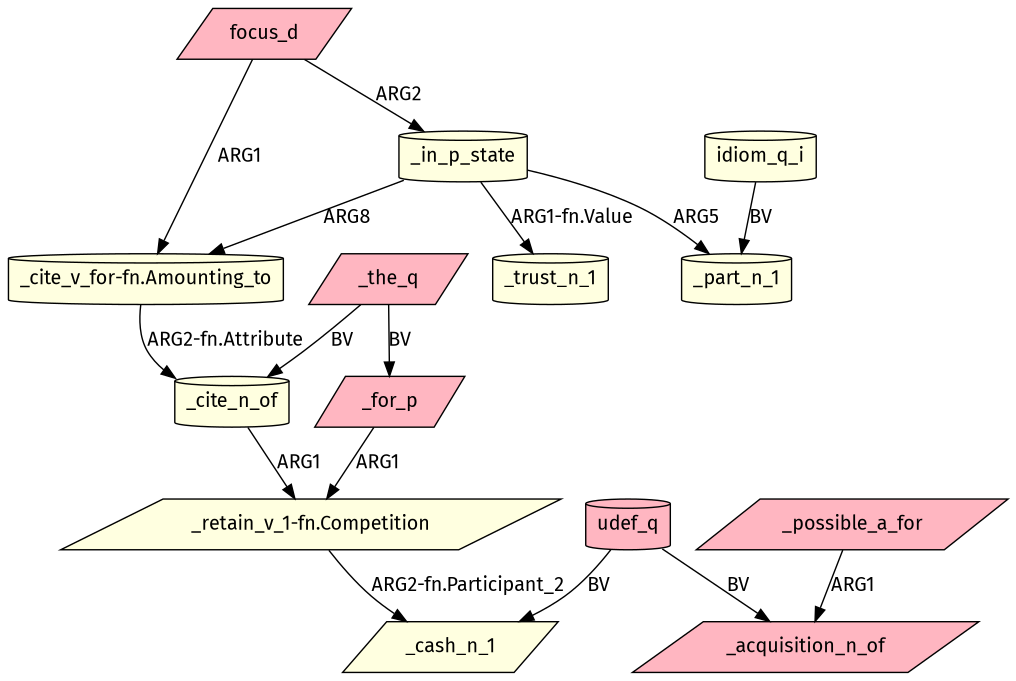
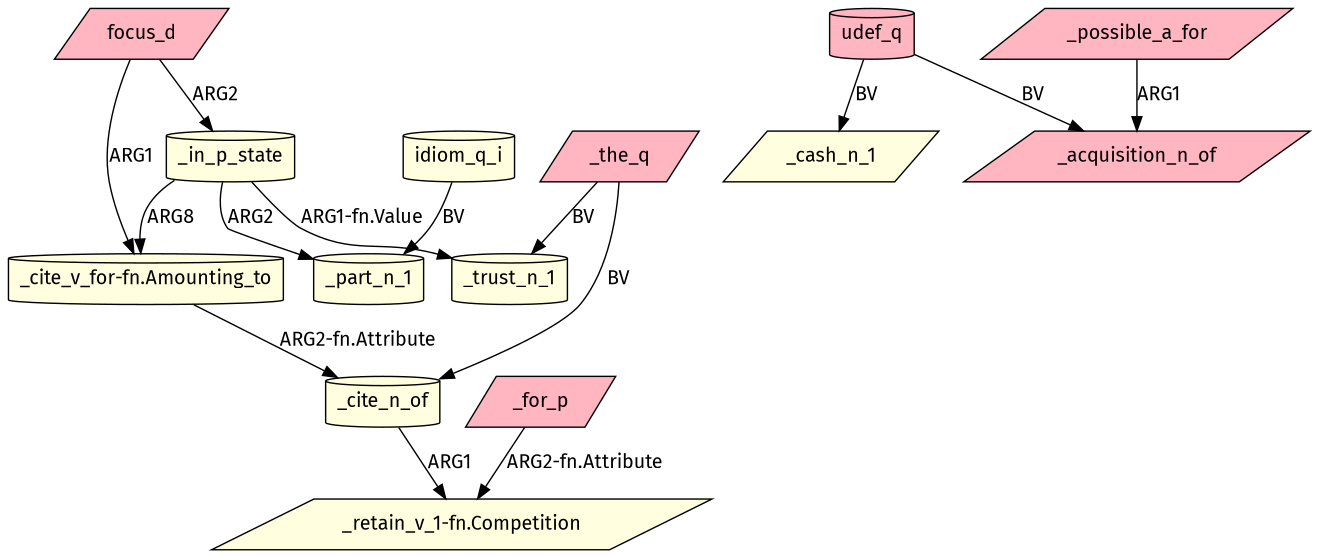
  digraph {
    fontname="Fira Sans"
    node [fillcolor=lightyellow fontname="Fira Sans" shape=parallelogram style=filled]
    edge [fontname="Fira Sans"]
    "_retain_v_1-fn.Competition"
    _cash_n_1
    idiom_q_i [shape=cylinder]
    _part_n_1 [shape=cylinder]
    focus_d [fillcolor=lightpink]
    "_cite_v_for-fn.Amounting_to" [shape=cylinder]
    _in_p_state [shape=cylinder]
    n8 [label=_cite_n_of shape=cylinder]
    _trust_n_1 [shape=cylinder]
    udef_q [fillcolor=lightpink shape=cylinder]
    _acquisition_n_of [fillcolor=lightpink]
    _possible_a_for [fillcolor=lightpink]
    _for_p [fillcolor=lightpink]
    _the_q [fillcolor=lightpink]
-   "_retain_v_1-fn.Competition" -> _cash_n_1 [label="ARG2-fn.Participant_2"]
    idiom_q_i -> _part_n_1 [label=BV]
    focus_d -> "_cite_v_for-fn.Amounting_to" [label=ARG1]
    focus_d -> _in_p_state [label=ARG2]
    "_cite_v_for-fn.Amounting_to" -> n8 [label="ARG2-fn.Attribute"]
-   _in_p_state -> _part_n_1 [label=ARG5]
+   _in_p_state -> _part_n_1 [label=ARG2]
    _in_p_state -> "_cite_v_for-fn.Amounting_to" [label=ARG8]
    _in_p_state -> _trust_n_1 [label="ARG1-fn.Value"]
    n8 -> "_retain_v_1-fn.Competition" [label=ARG1]
    udef_q -> _cash_n_1 [label=BV]
    udef_q -> _acquisition_n_of [label=BV]
    _possible_a_for -> _acquisition_n_of [label=ARG1]
-   _for_p -> "_retain_v_1-fn.Competition" [label=ARG1]
+   _for_p -> "_retain_v_1-fn.Competition" [label="ARG2-fn.Attribute"]
    _the_q -> n8 [label=BV]
-   _the_q -> _for_p [label=BV]
+   _the_q -> _trust_n_1 [label=BV]
  }
